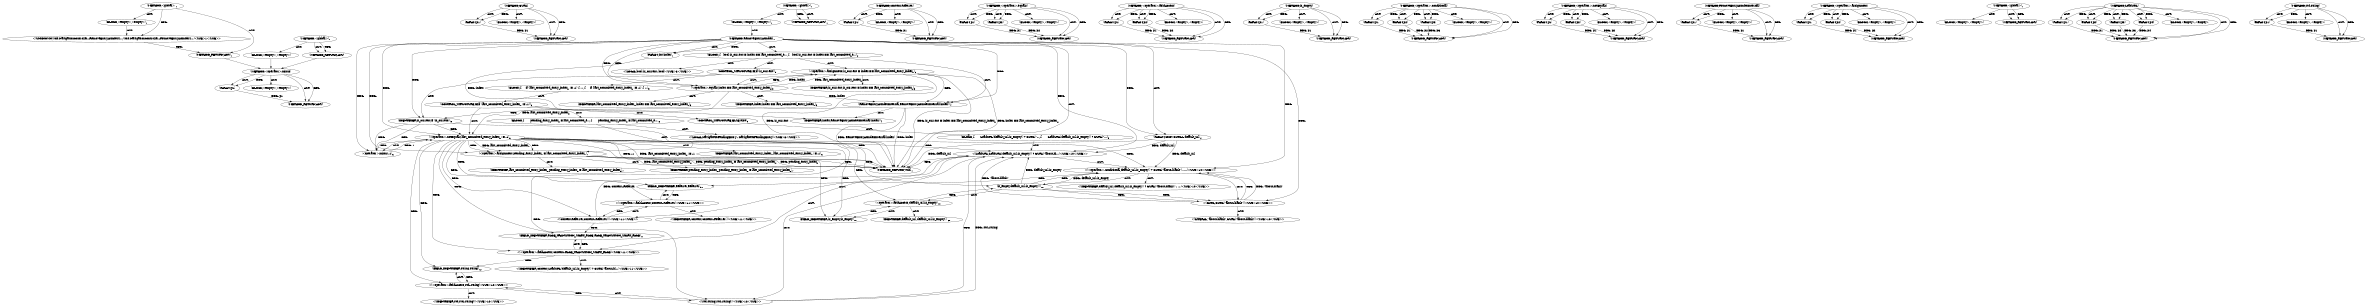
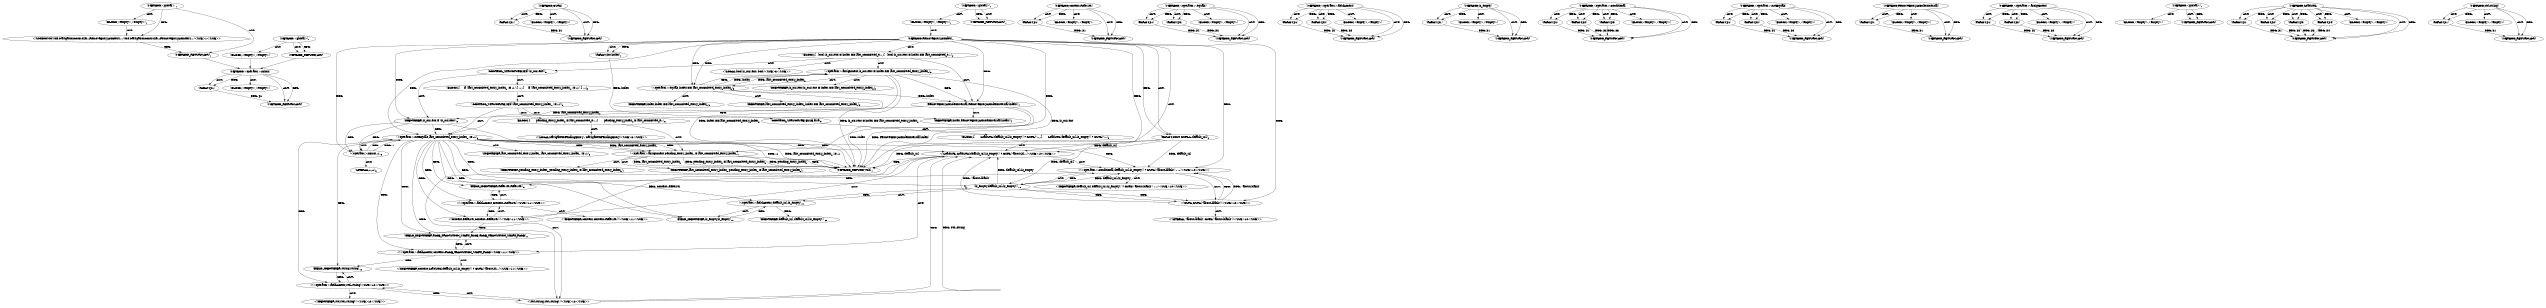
  digraph {
    n1 [label=<(METHOD,&lt;operator&gt;.minus)>]
    n2 [label=<(PARAM,p1)>]
    n3 [label=<(BLOCK,&lt;empty&gt;,&lt;empty&gt;)>]
    n4 [label=<(METHOD_RETURN,ANY)>]
    n5 [label=<(METHOD,GURL)>]
    n6 [label=<(PARAM,p1)>]
    n7 [label=<(BLOCK,&lt;empty&gt;,&lt;empty&gt;)>]
    n8 [label=<(METHOD_RETURN,ANY)>]
    n9 [label=<(METHOD,&lt;global&gt;)<SUB>1</SUB>>]
    n10 [label=<(BLOCK,&lt;empty&gt;,&lt;empty&gt;)<SUB>1</SUB>>]
    n11 [label=<(METHOD_RETURN,ANY)<SUB>1</SUB>>]
    n12 [label=<(METHOD,RemoveEntryAtIndex)<SUB>1</SUB>>]
    n13 [label=<(PARAM,int index)<SUB>1</SUB>>]
    n14 [label=<(PARAM,const GURL&amp; default_url)<SUB>2</SUB>>]
    n15 [label=<(BLOCK,{   bool is_current = index == last_committed_e...,{   bool is_current = index == last_committed_e...)<SUB>2</SUB>>]
    n16 [label=<(&lt;operator&gt;.equals,index == last_committed_entry_index_)<SUB>3</SUB>>]
    n17 [label=<(RemoveEntryAtIndexInternal,RemoveEntryAtIndexInternal(index))<SUB>4</SUB>>]
    n18 [label=<(IDENTIFIER,is_current,if (is_current))<SUB>5</SUB>>]
    n19 [label=<(&lt;operator&gt;.notEquals,last_committed_entry_index_ != -1)<SUB>6</SUB>>]
    n20 [label=<(&lt;operator&gt;.minus,-1)<SUB>6</SUB>>]
    n21 [label=<(&lt;operator&gt;.assignment,pending_entry_index_ = last_committed_entry_index_)<SUB>7</SUB>>]
    n22 [label="<(LoadURL,LoadURL(default_url.is_empty() ? GURL(&quot;about:bl...)<SUB>10</SUB>>"]
    n23 [label="<(&lt;operator&gt;.conditional,default_url.is_empty() ? GURL(&quot;about:blank&quot;) : ...)<SUB>10</SUB>>"]
    n24 [label="<(GURL,GURL(&quot;about:blank&quot;))<SUB>10</SUB>>"]
    n25 [label=<(METHOD_RETURN,void)<SUB>1</SUB>>]
    n26 [label=<(IDENTIFIER,index,RemoveEntryAtIndexInternal(index))<SUB>4</SUB>>]
    n27 [label=<(is_empty,default_url.is_empty())<SUB>10</SUB>>]
    n28 [label="<(LOCAL,bool is_current: bool)<SUB>3</SUB>>"]
    n29 [label=<(&lt;operator&gt;.assignment,is_current = index == last_committed_entry_index_)<SUB>3</SUB>>]
    n30 [label=<(CONTROL_STRUCTURE,IF,if (is_current))<SUB>5</SUB>>]
    n31 [label=<(IDENTIFIER,index,index == last_committed_entry_index_)<SUB>3</SUB>>]
    n32 [label=<(IDENTIFIER,last_committed_entry_index_,index == last_committed_entry_index_)<SUB>3</SUB>>]
    n33 [label=<(IDENTIFIER,last_committed_entry_index_,last_committed_entry_index_ != -1)<SUB>6</SUB>>]
    n34 [label=<(&lt;operator&gt;.fieldAccess,default_url.is_empty)<SUB>10</SUB>>]
    n35 [label=<(FIELD_IDENTIFIER,is_empty,is_empty)<SUB>10</SUB>>]
    n36 [label="<(content.Referrer,content::Referrer())<SUB>11</SUB>>"]
    n37 [label="<(&lt;operator&gt;.fieldAccess,content::Referrer)<SUB>11</SUB>>"]
    n38 [label=<(FIELD_IDENTIFIER,Referrer,Referrer)<SUB>91</SUB>>]
    n39 [label="<(&lt;operator&gt;.fieldAccess,content::PAGE_TRANSITION_START_PAGE)<SUB>11</SUB>>"]
    n40 [label=<(FIELD_IDENTIFIER,PAGE_TRANSITION_START_PAGE,PAGE_TRANSITION_START_PAGE)<SUB>11</SUB>>]
    n41 [label="<(std.string,std::string())<SUB>12</SUB>>"]
    n42 [label="<(&lt;operator&gt;.fieldAccess,std::string)<SUB>12</SUB>>"]
    n43 [label=<(FIELD_IDENTIFIER,string,string)<SUB>12</SUB>>]
+   n44 [label=<(LITERAL,1,-1)<SUB>6</SUB>>]
    n45 [label=<(IDENTIFIER,pending_entry_index_,pending_entry_index_ = last_committed_entry_index_)<SUB>7</SUB>>]
    n46 [label=<(IDENTIFIER,last_committed_entry_index_,pending_entry_index_ = last_committed_entry_index_)<SUB>7</SUB>>]
    n47 [label="<(IDENTIFIER,default_url,default_url.is_empty() ? GURL(&quot;about:blank&quot;) : ...)<SUB>10</SUB>>"]
    n48 [label="<(LITERAL,&quot;about:blank&quot;,GURL(&quot;about:blank&quot;))<SUB>10</SUB>>"]
    n49 [label=<(IDENTIFIER,is_current,is_current = index == last_committed_entry_index_)<SUB>3</SUB>>]
    n50 [label=<(BLOCK,{     if (last_committed_entry_index_ != -1) { ...,{     if (last_committed_entry_index_ != -1) { ...)<SUB>5</SUB>>]
    n51 [label=<(CONTROL_STRUCTURE,IF,if (last_committed_entry_index_ != -1))<SUB>6</SUB>>]
    n52 [label=<(BLOCK,{       pending_entry_index_ = last_committed_e...,{       pending_entry_index_ = last_committed_e...)<SUB>6</SUB>>]
    n53 [label=<(CONTROL_STRUCTURE,ELSE,else)<SUB>9</SUB>>]
    n54 [label="<(LOCAL,NavigateToPendingEntry : NavigateToPendingEntry)<SUB>8</SUB>>"]
    n55 [label=<(BLOCK,{       LoadURL(default_url.is_empty() ? GURL(&quot;...,{       LoadURL(default_url.is_empty() ? GURL(&quot;...)<SUB>9</SUB>>]
    n56 [label=<(IDENTIFIER,default_url,default_url.is_empty())<SUB>60</SUB>>]
    n57 [label="<(IDENTIFIER,content,content::Referrer())<SUB>11</SUB>>"]
    n58 [label="<(IDENTIFIER,content,LoadURL(default_url.is_empty() ? GURL(&quot;about:bl...)<SUB>11</SUB>>"]
    n59 [label="<(IDENTIFIER,std,std::string())<SUB>12</SUB>>"]
    n60 [label=<(METHOD,content.Referrer)>]
    n61 [label=<(PARAM,p1)>]
    n62 [label=<(BLOCK,&lt;empty&gt;,&lt;empty&gt;)>]
    n63 [label=<(METHOD_RETURN,ANY)>]
    n64 [label=<(METHOD,&lt;operator&gt;.equals)>]
    n65 [label=<(PARAM,p1)>]
    n66 [label=<(PARAM,p2)>]
    n67 [label=<(BLOCK,&lt;empty&gt;,&lt;empty&gt;)>]
    n68 [label=<(METHOD_RETURN,ANY)>]
    n69 [label=<(METHOD,&lt;operator&gt;.fieldAccess)>]
    n70 [label=<(PARAM,p1)>]
    n71 [label=<(PARAM,p2)>]
    n72 [label=<(BLOCK,&lt;empty&gt;,&lt;empty&gt;)>]
    n73 [label=<(METHOD_RETURN,ANY)>]
    n74 [label=<(METHOD,is_empty)>]
    n75 [label=<(PARAM,p1)>]
    n76 [label=<(BLOCK,&lt;empty&gt;,&lt;empty&gt;)>]
    n77 [label=<(METHOD_RETURN,ANY)>]
    n78 [label=<(METHOD,&lt;operator&gt;.conditional)>]
    n79 [label=<(PARAM,p1)>]
    n80 [label=<(PARAM,p2)>]
    n81 [label=<(PARAM,p3)>]
    n82 [label=<(BLOCK,&lt;empty&gt;,&lt;empty&gt;)>]
    n83 [label=<(METHOD_RETURN,ANY)>]
    n84 [label=<(METHOD,&lt;operator&gt;.notEquals)>]
    n85 [label=<(PARAM,p1)>]
    n86 [label=<(PARAM,p2)>]
    n87 [label=<(BLOCK,&lt;empty&gt;,&lt;empty&gt;)>]
    n88 [label=<(METHOD_RETURN,ANY)>]
    n89 [label=<(METHOD,RemoveEntryAtIndexInternal)>]
    n90 [label=<(PARAM,p1)>]
    n91 [label=<(BLOCK,&lt;empty&gt;,&lt;empty&gt;)>]
    n92 [label=<(METHOD_RETURN,ANY)>]
    n93 [label=<(METHOD,&lt;operator&gt;.assignment)>]
    n94 [label=<(PARAM,p1)>]
    n95 [label=<(PARAM,p2)>]
    n96 [label=<(BLOCK,&lt;empty&gt;,&lt;empty&gt;)>]
    n97 [label=<(METHOD_RETURN,ANY)>]
    n98 [label=<(METHOD,&lt;global&gt;)<SUB>1</SUB>>]
    n99 [label=<(BLOCK,&lt;empty&gt;,&lt;empty&gt;)>]
    n100 [label=<(METHOD_RETURN,ANY)>]
    n101 [label=<(METHOD,LoadURL)>]
    n102 [label=<(PARAM,p1)>]
    n103 [label=<(PARAM,p2)>]
    n104 [label=<(PARAM,p3)>]
    n105 [label=<(PARAM,p4)>]
    n106 [label=<(BLOCK,&lt;empty&gt;,&lt;empty&gt;)>]
    n107 [label=<(METHOD_RETURN,ANY)>]
    n108 [label=<(METHOD,std.string)>]
    n109 [label=<(PARAM,p1)>]
    n110 [label=<(BLOCK,&lt;empty&gt;,&lt;empty&gt;)>]
    n111 [label=<(METHOD_RETURN,ANY)>]
    n112 [label=<(METHOD,&lt;global&gt;)<SUB>1</SUB>>]
    n113 [label=<(BLOCK,&lt;empty&gt;,&lt;empty&gt;)<SUB>1</SUB>>]
    n114 [label="<(UNKNOWN,void NavigationController::RemoveEntryAtIndex(i...,void NavigationController::RemoveEntryAtIndex(i...)<SUB>1</SUB>>"]
    n115 [label=<(METHOD_RETURN,ANY)<SUB>1</SUB>>]
    n116 [label=<(METHOD,&lt;global&gt;)<SUB>1</SUB>>]
    n117 [label=<(BLOCK,&lt;empty&gt;,&lt;empty&gt;)>]
    n118 [label=<(METHOD_RETURN,ANY)>]
    n1 -> n2 [label="AST: "]
    n1 -> n2 [label="DDG: "]
    n1 -> n3 [label="AST: "]
    n1 -> n4 [label="AST: "]
    n1 -> n4 [label="CFG: "]
    n2 -> n4 [label="DDG: p1"]
    n5 -> n6 [label="AST: "]
    n5 -> n6 [label="DDG: "]
    n5 -> n7 [label="AST: "]
    n5 -> n8 [label="AST: "]
    n5 -> n8 [label="CFG: "]
    n6 -> n8 [label="DDG: p1"]
    n9 -> n10 [label="AST: "]
    n9 -> n11 [label="AST: "]
    n9 -> n11 [label="CFG: "]
    n10 -> n12 [label="AST: "]
    n12 -> n13 [label="AST: "]
    n12 -> n13 [label="DDG: "]
    n12 -> n14 [label="AST: "]
    n12 -> n14 [label="DDG: "]
    n12 -> n15 [label="AST: "]
    n12 -> n16 [label="CFG: "]
    n12 -> n16 [label="DDG: "]
    n12 -> n17 [label="DDG: "]
    n12 -> n18 [label="DDG: "]
    n12 -> n19 [label="DDG: "]
    n12 -> n20 [label="DDG: "]
    n12 -> n21 [label="DDG: "]
    n12 -> n22 [label="DDG: "]
    n12 -> n23 [label="DDG: "]
    n12 -> n24 [label="DDG: "]
    n12 -> n25 [label="AST: "]
    n13 -> n26 [label="DDG: index"]
    n14 -> n22 [label="DDG: default_url"]
    n14 -> n23 [label="DDG: default_url"]
    n14 -> n25 [label="DDG: default_url"]
+   n14 -> n27 [label="DDG: default_url"]
    n15 -> n17 [label="AST: "]
    n15 -> n28 [label="AST: "]
    n15 -> n29 [label="AST: "]
    n15 -> n30 [label="AST: "]
    n16 -> n17 [label="DDG: index"]
    n16 -> n19 [label="DDG: last_committed_entry_index_"]
    n16 -> n29 [label="CFG: "]
    n16 -> n29 [label="DDG: index"]
    n16 -> n29 [label="DDG: last_committed_entry_index_"]
    n16 -> n31 [label="AST: "]
    n16 -> n32 [label="AST: "]
    n17 -> n18 [label="CFG: "]
    n17 -> n25 [label="DDG: index"]
    n17 -> n25 [label="DDG: RemoveEntryAtIndexInternal(index)"]
    n17 -> n26 [label="AST: "]
    n18 -> n19 [label="CDG: "]
    n18 -> n20 [label="CFG: "]
    n18 -> n20 [label="CDG: "]
    n18 -> n25 [label="CFG: "]
    n19 -> n20 [label="AST: "]
    n19 -> n21 [label="CFG: "]
    n19 -> n21 [label="DDG: last_committed_entry_index_"]
    n19 -> n21 [label="CDG: "]
    n19 -> n22 [label="CDG: "]
    n19 -> n23 [label="CDG: "]
    n19 -> n25 [label="DDG: -1"]
    n19 -> n25 [label="DDG: last_committed_entry_index_ != -1"]
    n19 -> n27 [label="CDG: "]
    n19 -> n33 [label="AST: "]
    n19 -> n34 [label="CDG: "]
    n19 -> n35 [label="CFG: "]
    n19 -> n35 [label="CDG: "]
    n19 -> n36 [label="CDG: "]
    n19 -> n37 [label="CDG: "]
    n19 -> n38 [label="CDG: "]
    n19 -> n39 [label="CDG: "]
    n19 -> n40 [label="CDG: "]
    n19 -> n41 [label="CDG: "]
    n19 -> n42 [label="CDG: "]
    n19 -> n43 [label="CDG: "]
    n20 -> n19 [label="CFG: "]
    n20 -> n19 [label="DDG: 1"]
+   n20 -> n44 [label="AST: "]
    n21 -> n25 [label="CFG: "]
    n21 -> n25 [label="DDG: last_committed_entry_index_"]
    n21 -> n25 [label="DDG: pending_entry_index_ = last_committed_entry_index_"]
    n21 -> n25 [label="DDG: pending_entry_index_"]
    n21 -> n45 [label="AST: "]
    n21 -> n46 [label="AST: "]
    n22 -> n23 [label="AST: "]
    n22 -> n25 [label="CFG: "]
    n22 -> n36 [label="AST: "]
    n22 -> n39 [label="AST: "]
    n22 -> n41 [label="AST: "]
    n23 -> n24 [label="AST: "]
    n23 -> n27 [label="AST: "]
    n23 -> n38 [label="CFG: "]
    n23 -> n47 [label="AST: "]
    n24 -> n22 [label="DDG: &quot;about:blank&quot;"]
    n24 -> n23 [label="CFG: "]
    n24 -> n23 [label="DDG: &quot;about:blank&quot;"]
    n24 -> n48 [label="AST: "]
    n27 -> n22 [label="DDG: default_url.is_empty"]
    n27 -> n23 [label="CFG: "]
    n27 -> n23 [label="DDG: default_url.is_empty"]
    n27 -> n24 [label="CFG: "]
    n27 -> n24 [label="CDG: "]
    n27 -> n34 [label="AST: "]
    n29 -> n16 [label="AST: "]
    n29 -> n17 [label="CFG: "]
    n29 -> n25 [label="DDG: is_current"]
    n29 -> n25 [label="DDG: index == last_committed_entry_index_"]
    n29 -> n25 [label="DDG: is_current = index == last_committed_entry_index_"]
    n29 -> n49 [label="AST: "]
    n30 -> n18 [label="AST: "]
    n30 -> n50 [label="AST: "]
    n34 -> n27 [label="CFG: "]
    n34 -> n35 [label="AST: "]
-   n34 -> n56 [label="AST: "]
+   n34 -> n56 [label="DDG: "]
    n35 -> n34 [label="CFG: "]
    n36 -> n22 [label="DDG: content::Referrer"]
    n36 -> n37 [label="AST: "]
    n36 -> n40 [label="CFG: "]
    n37 -> n36 [label="CFG: "]
    n37 -> n38 [label="AST: "]
    n37 -> n57 [label="AST: "]
    n38 -> n37 [label="CFG: "]
    n39 -> n40 [label="AST: "]
    n39 -> n43 [label="CFG: "]
    n39 -> n58 [label="AST: "]
    n40 -> n39 [label="CFG: "]
    n41 -> n22 [label="CFG: "]
    n41 -> n22 [label="DDG: std::string"]
    n41 -> n42 [label="AST: "]
    n42 -> n41 [label="CFG: "]
    n42 -> n43 [label="AST: "]
    n42 -> n59 [label="AST: "]
    n43 -> n42 [label="CFG: "]
    n50 -> n51 [label="AST: "]
    n51 -> n19 [label="AST: "]
    n51 -> n52 [label="AST: "]
    n51 -> n53 [label="AST: "]
    n52 -> n21 [label="AST: "]
    n52 -> n54 [label="AST: "]
    n53 -> n55 [label="AST: "]
    n55 -> n22 [label="AST: "]
    n60 -> n61 [label="AST: "]
    n60 -> n61 [label="DDG: "]
    n60 -> n62 [label="AST: "]
    n60 -> n63 [label="AST: "]
    n60 -> n63 [label="CFG: "]
    n61 -> n63 [label="DDG: p1"]
    n64 -> n65 [label="AST: "]
    n64 -> n65 [label="DDG: "]
    n64 -> n66 [label="AST: "]
    n64 -> n66 [label="DDG: "]
    n64 -> n67 [label="AST: "]
    n64 -> n68 [label="AST: "]
    n64 -> n68 [label="CFG: "]
    n65 -> n68 [label="DDG: p1"]
    n66 -> n68 [label="DDG: p2"]
    n69 -> n70 [label="AST: "]
    n69 -> n70 [label="DDG: "]
    n69 -> n71 [label="AST: "]
    n69 -> n71 [label="DDG: "]
    n69 -> n72 [label="AST: "]
    n69 -> n73 [label="AST: "]
    n69 -> n73 [label="CFG: "]
    n70 -> n73 [label="DDG: p1"]
    n71 -> n73 [label="DDG: p2"]
    n74 -> n75 [label="AST: "]
    n74 -> n75 [label="DDG: "]
    n74 -> n76 [label="AST: "]
    n74 -> n77 [label="AST: "]
    n74 -> n77 [label="CFG: "]
    n75 -> n77 [label="DDG: p1"]
    n78 -> n79 [label="AST: "]
    n78 -> n79 [label="DDG: "]
    n78 -> n80 [label="AST: "]
    n78 -> n80 [label="DDG: "]
    n78 -> n81 [label="AST: "]
    n78 -> n81 [label="DDG: "]
    n78 -> n82 [label="AST: "]
    n78 -> n83 [label="AST: "]
    n78 -> n83 [label="CFG: "]
    n79 -> n83 [label="DDG: p1"]
    n80 -> n83 [label="DDG: p2"]
    n81 -> n83 [label="DDG: p3"]
    n84 -> n85 [label="AST: "]
    n84 -> n85 [label="DDG: "]
    n84 -> n86 [label="AST: "]
    n84 -> n86 [label="DDG: "]
    n84 -> n87 [label="AST: "]
    n84 -> n88 [label="AST: "]
    n84 -> n88 [label="CFG: "]
    n85 -> n88 [label="DDG: p1"]
    n86 -> n88 [label="DDG: p2"]
    n89 -> n90 [label="AST: "]
    n89 -> n90 [label="DDG: "]
    n89 -> n91 [label="AST: "]
    n89 -> n92 [label="AST: "]
    n89 -> n92 [label="CFG: "]
    n90 -> n92 [label="DDG: p1"]
    n93 -> n94 [label="AST: "]
    n93 -> n94 [label="DDG: "]
    n93 -> n95 [label="AST: "]
    n93 -> n95 [label="DDG: "]
    n93 -> n96 [label="AST: "]
    n93 -> n97 [label="AST: "]
    n93 -> n97 [label="CFG: "]
    n94 -> n97 [label="DDG: p1"]
    n95 -> n97 [label="DDG: p2"]
    n98 -> n99 [label="AST: "]
    n98 -> n100 [label="AST: "]
    n98 -> n100 [label="CFG: "]
    n101 -> n102 [label="AST: "]
    n101 -> n102 [label="DDG: "]
    n101 -> n103 [label="AST: "]
    n101 -> n103 [label="DDG: "]
    n101 -> n104 [label="AST: "]
    n101 -> n104 [label="DDG: "]
    n101 -> n105 [label="AST: "]
    n101 -> n105 [label="DDG: "]
    n101 -> n106 [label="AST: "]
    n101 -> n107 [label="AST: "]
    n101 -> n107 [label="CFG: "]
    n102 -> n107 [label="DDG: p1"]
    n103 -> n107 [label="DDG: p2"]
    n104 -> n107 [label="DDG: p3"]
    n105 -> n107 [label="DDG: p4"]
    n108 -> n109 [label="AST: "]
    n108 -> n109 [label="DDG: "]
    n108 -> n110 [label="AST: "]
    n108 -> n111 [label="AST: "]
    n108 -> n111 [label="CFG: "]
    n109 -> n111 [label="DDG: p1"]
    n112 -> n113 [label="AST: "]
    n112 -> n114 [label="CFG: "]
    n112 -> n115 [label="AST: "]
    n113 -> n114 [label="AST: "]
    n114 -> n115 [label="CFG: "]
    n115 -> n1
    n116 -> n117 [label="AST: "]
    n116 -> n118 [label="AST: "]
    n116 -> n118 [label="CFG: "]
    n117 -> n1
    n118 -> n1
  }
